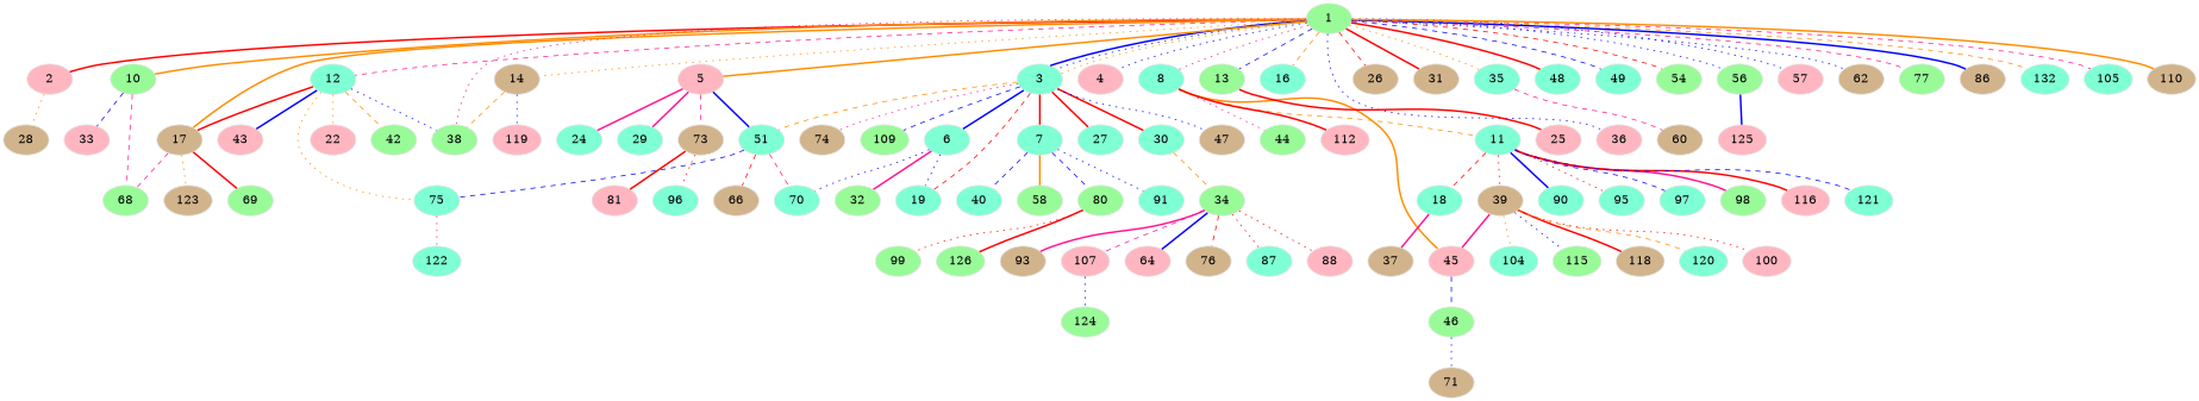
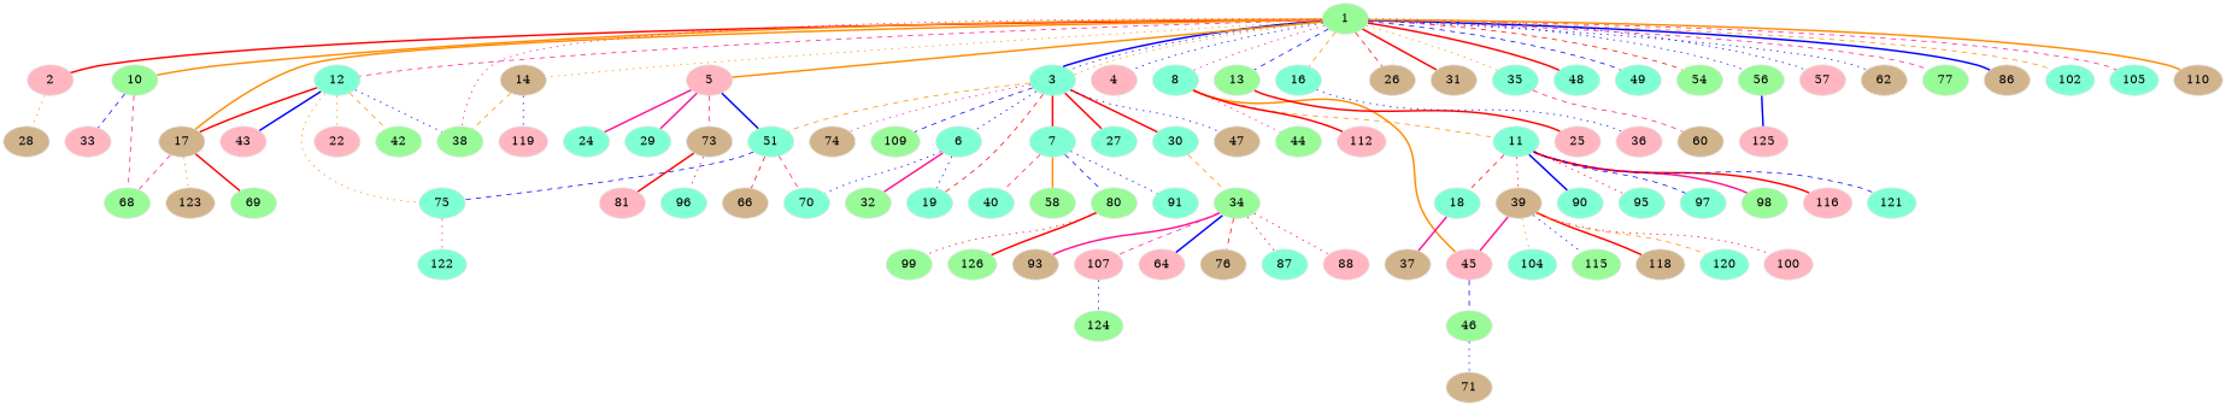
  graph {
    node [color=gray90 fillcolor=aquamarine style=filled]
    edge [color=blue style=bold]
    1 [fillcolor=palegreen super="+94"]
    2 [fillcolor=lightpink super="+111"]
    3 [super="+127"]
    4 [fillcolor=lightpink super="+61"]
    5 [fillcolor=lightpink super="+9"]
    8 [super="+85"]
    10 [fillcolor=palegreen super="+72"]
    12 [super="+67"]
    13 [fillcolor=palegreen super="+20"]
    14 [fillcolor=tan super="+84"]
    16
    17 [fillcolor=tan super="+23"]
    26 [fillcolor=tan]
    31 [fillcolor=tan]
    35 [super="+65"]
    36 [fillcolor=lightpink super="+79"]
    38 [fillcolor=palegreen super="+55"]
    48 [super="+50"]
    49
    54 [fillcolor=palegreen]
    56 [fillcolor=palegreen super="+63"]
    57 [fillcolor=lightpink]
    62 [fillcolor=tan]
    77 [fillcolor=palegreen]
    86 [fillcolor=tan]
-   102 [label=132]
+   102
    105
    110 [fillcolor=tan]
    28 [fillcolor=tan]
    6 [super="+21"]
    7 [super="+15"]
    19 [super="+89"]
    27 [super="+113"]
    30 [super="+52"]
    47 [fillcolor=tan]
    51 [super="+59"]
    74 [fillcolor=tan]
    109 [fillcolor=palegreen]
    24
    29
    73 [fillcolor=tan super="+101"]
    11 [super="+41"]
    44 [fillcolor=palegreen]
    45 [fillcolor=lightpink super="+78"]
    112 [fillcolor=lightpink]
    33 [fillcolor=lightpink super="+108"]
    68 [fillcolor=palegreen super="+103"]
    22 [fillcolor=lightpink]
    42 [fillcolor=palegreen]
    43 [fillcolor=lightpink]
    75
    25 [fillcolor=lightpink]
    119 [fillcolor=lightpink]
    69 [fillcolor=palegreen]
    123 [fillcolor=tan]
    60 [fillcolor=tan]
    125 [fillcolor=lightpink]
    32 [fillcolor=palegreen]
    70 [super="+117"]
    40
    58 [fillcolor=palegreen]
    80 [fillcolor=palegreen super="+83"]
    91
    34 [fillcolor=palegreen super="+53"]
    66 [fillcolor=tan]
    81 [fillcolor=lightpink]
    96
    99 [fillcolor=palegreen]
    126 [fillcolor=palegreen]
    18
    39 [fillcolor=tan super="+92"]
    90
    95
    97
    98 [fillcolor=palegreen]
    116 [fillcolor=lightpink]
    121
    46 [fillcolor=palegreen super="+82"]
    37 [fillcolor=tan]
    100 [fillcolor=lightpink]
    104
    115 [fillcolor=palegreen]
    118 [fillcolor=tan]
    120
    122
    64 [fillcolor=lightpink super="+106"]
    76 [fillcolor=tan]
    87
    88 [fillcolor=lightpink]
    93 [fillcolor=tan]
    107 [fillcolor=lightpink]
    124 [fillcolor=palegreen]
    71 [fillcolor=tan super="+114"]
    1 -- 2 [color=red]
    1 -- 3
    1 -- 3 [style=dotted]
    1 -- 3 [color=darkorange style=dotted]
    1 -- 4 [style=dotted]
    1 -- 5 [color=darkorange]
    1 -- 8 [color=deeppink style=dotted]
    1 -- 10 [color=darkorange]
    1 -- 12 [color=deeppink style=dashed]
    1 -- 13 [style=dashed]
    1 -- 14 [color=darkorange style=dotted]
    1 -- 16 [color=darkorange style=dashed]
    1 -- 17 [color=darkorange]
    1 -- 26 [color=red style=dashed]
    1 -- 31 [color=red]
    1 -- 35 [color=darkorange style=dotted]
-   1 -- 36 [style=dotted]
+   16 -- 36 [style=dotted]
    1 -- 38 [color=deeppink style=dotted]
    1 -- 48 [color=red]
    1 -- 49 [style=dashed]
    1 -- 54 [color=red style=dashed]
    1 -- 56 [style=dotted]
    1 -- 57 [style=dotted]
    1 -- 62 [style=dotted]
    1 -- 77 [color=deeppink style=dashed]
    1 -- 86
    1 -- 102 [color=darkorange style=dashed]
    1 -- 105 [color=deeppink style=dashed]
    1 -- 110 [color=darkorange]
    2 -- 28 [color=darkorange style=dotted]
-   3 -- 6
+   3 -- 6 [style=dotted]
    3 -- 7 [color=red]
    3 -- 19 [color=red style=dashed]
    3 -- 27 [color=red]
    3 -- 30 [color=red]
    3 -- 47 [style=dotted]
    3 -- 51 [color=darkorange style=dashed]
    3 -- 74 [color=deeppink style=dotted]
    3 -- 109 [style=dashed]
    5 -- 51
    5 -- 24 [color=deeppink]
    5 -- 29 [color=deeppink]
    5 -- 73 [color=deeppink style=dashed]
    8 -- 11 [color=darkorange style=dashed]
    8 -- 44 [color=deeppink style=dotted]
    8 -- 45 [color=darkorange]
    8 -- 112 [color=red]
    10 -- 33 [style=dashed]
    10 -- 68 [color=deeppink style=dashed]
    12 -- 17 [color=red]
    12 -- 38 [style=dotted]
    12 -- 22 [color=darkorange style=dotted]
    12 -- 42 [color=darkorange style=dashed]
    12 -- 43
    12 -- 75 [color=darkorange style=dotted]
    13 -- 25 [color=red]
    14 -- 38 [color=darkorange style=dashed]
    14 -- 119 [style=dotted]
    17 -- 68 [color=deeppink style=dashed]
    17 -- 69 [color=red]
    17 -- 123 [color=darkorange style=dotted]
    35 -- 60 [color=deeppink style=dashed]
    56 -- 125
    6 -- 19 [style=dotted]
    6 -- 32 [color=deeppink]
    6 -- 70 [style=dotted]
-   7 -- 40 [style=dashed]
+   7 -- 40 [color=deeppink style=dashed]
    7 -- 58 [color=darkorange]
    7 -- 80 [style=dashed]
    7 -- 91 [style=dotted]
    30 -- 34 [color=darkorange style=dashed]
    51 -- 75 [style=dashed]
    51 -- 70 [color=deeppink style=dashed]
    51 -- 66 [color=red style=dashed]
    73 -- 81 [color=red]
    73 -- 96 [color=red style=dotted]
    11 -- 18 [color=red style=dashed]
    11 -- 39 [color=red style=dotted]
    11 -- 90
    11 -- 95 [color=red style=dotted]
    11 -- 97 [style=dashed]
    11 -- 98 [color=deeppink]
    11 -- 116 [color=red]
    11 -- 121 [style=dashed]
    45 -- 46 [style=dashed]
    75 -- 122 [color=deeppink style=dotted]
    80 -- 99 [color=red style=dotted]
    80 -- 126 [color=red]
    34 -- 64
    34 -- 76 [color=red style=dashed]
    34 -- 87 [color=red style=dotted]
    34 -- 88 [color=red style=dotted]
    34 -- 93 [color=deeppink]
    34 -- 107 [color=deeppink style=dashed]
    18 -- 37 [color=deeppink]
    39 -- 45 [color=deeppink]
    39 -- 100 [color=red style=dotted]
    39 -- 104 [color=darkorange style=dotted]
    39 -- 115 [style=dotted]
    39 -- 118 [color=red]
    39 -- 120 [color=darkorange style=dashed]
    46 -- 71 [style=dotted]
    107 -- 124 [style=dotted]
  }
